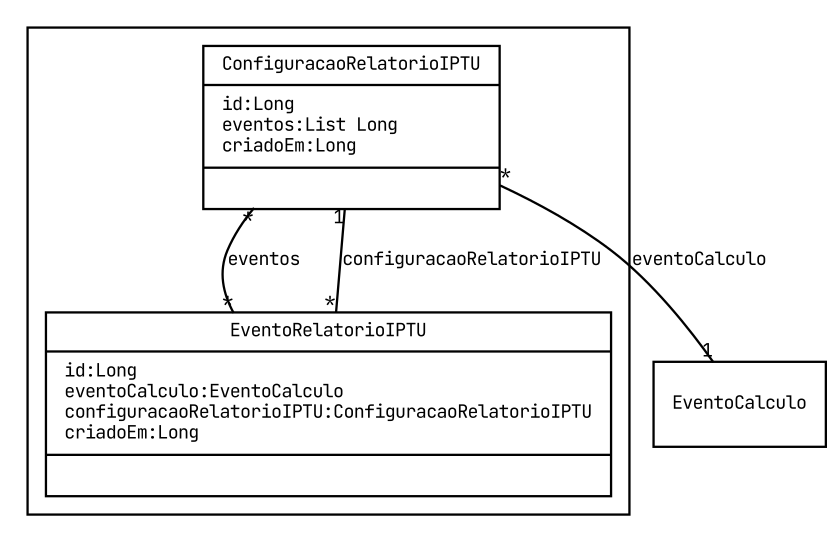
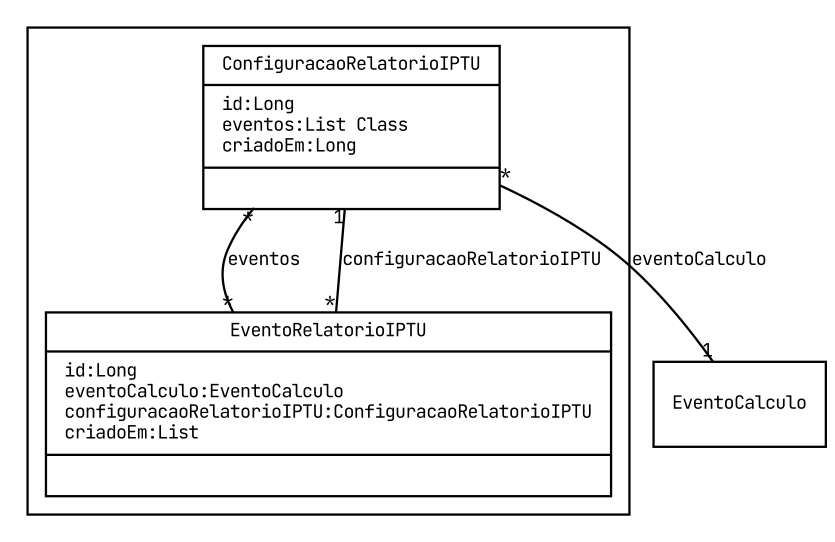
  digraph {
    fontname="JetBrains Mono"
    fontsize=8
    node [fontname="JetBrains Mono" fontsize=8 shape=record]
    edge [arrowhead=none fontname="JetBrains Mono" fontsize=8 headlabel=1 taillabel="*"]
-   n1 [label="{ConfiguracaoRelatorioIPTU|id:Long\leventos:List Long\lcriadoEm:Long\l|\l}"]
-   n2 [label="{EventoRelatorioIPTU|id:Long\leventoCalculo:EventoCalculo\lconfiguracaoRelatorioIPTU:ConfiguracaoRelatorioIPTU\lcriadoEm:Long\l|\l}"]
+   n1 [label="{ConfiguracaoRelatorioIPTU|id:Long\leventos:List Class\lcriadoEm:Long\l|\l}"]
+   n2 [label="{EventoRelatorioIPTU|id:Long\leventoCalculo:EventoCalculo\lconfiguracaoRelatorioIPTU:ConfiguracaoRelatorioIPTU\lcriadoEm:List\l|\l}"]
    EventoCalculo
    subgraph cluster_1 {
      n1
      n2
    }
    n1 -> n2 [headlabel="*" label=eventos]
    n1 -> EventoCalculo [label=eventoCalculo]
    n2 -> n1 [label=configuracaoRelatorioIPTU]
  }
